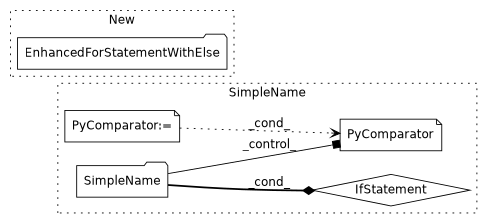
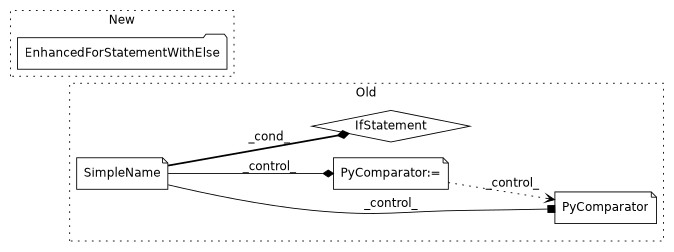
  digraph {
    fontname="DejaVu Sans"
    rankdir=LR
    node [fontname="DejaVu Sans" l=35 s=915 shape=note]
    edge [arrowhead=diamond fontname="DejaVu Sans" style=solid]
    n1 [a=113 label=PyComparator]
    n2 [a=7 label="PyComparator:="]
-   n3 [a=42 label=SimpleName shape=folder l="" s=""]
+   n3 [a=42 label=SimpleName l="" s=""]
    n4 [a=25 label=IfStatement shape=diamond]
    n5 [a=115 l="74,173" label=EnhancedForStatementWithElse s="375,480" shape=folder]
    subgraph cluster_1 {
-     label=SimpleName
+     label=Old
      style=dotted
      n1
      n2
      n3
      n4
    }
    subgraph cluster_2 {
      label=New
      style=dotted
      n5
    }
-   n2 -> n1 [arrowhead=vee label=_cond_ style=dotted]
+   n2 -> n1 [arrowhead=vee label=_control_ style=dotted]
    n3 -> n1 [arrowhead=box label=_control_]
+   n3 -> n2 [label=_control_]
    n3 -> n4 [label=_cond_ style=bold]
  }
